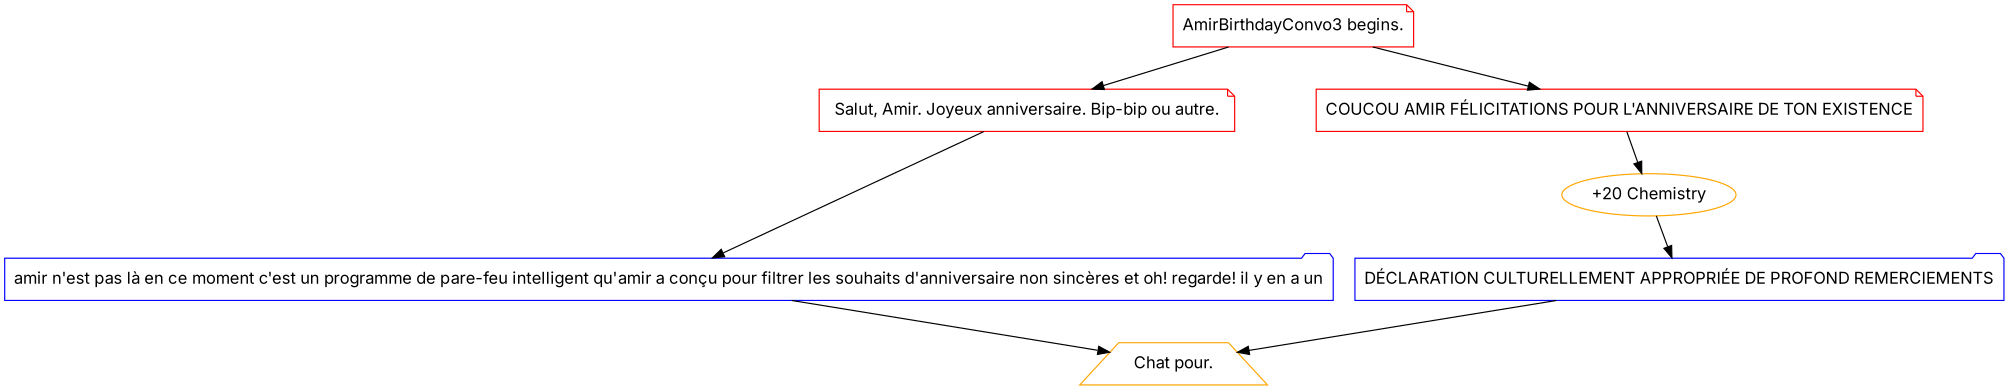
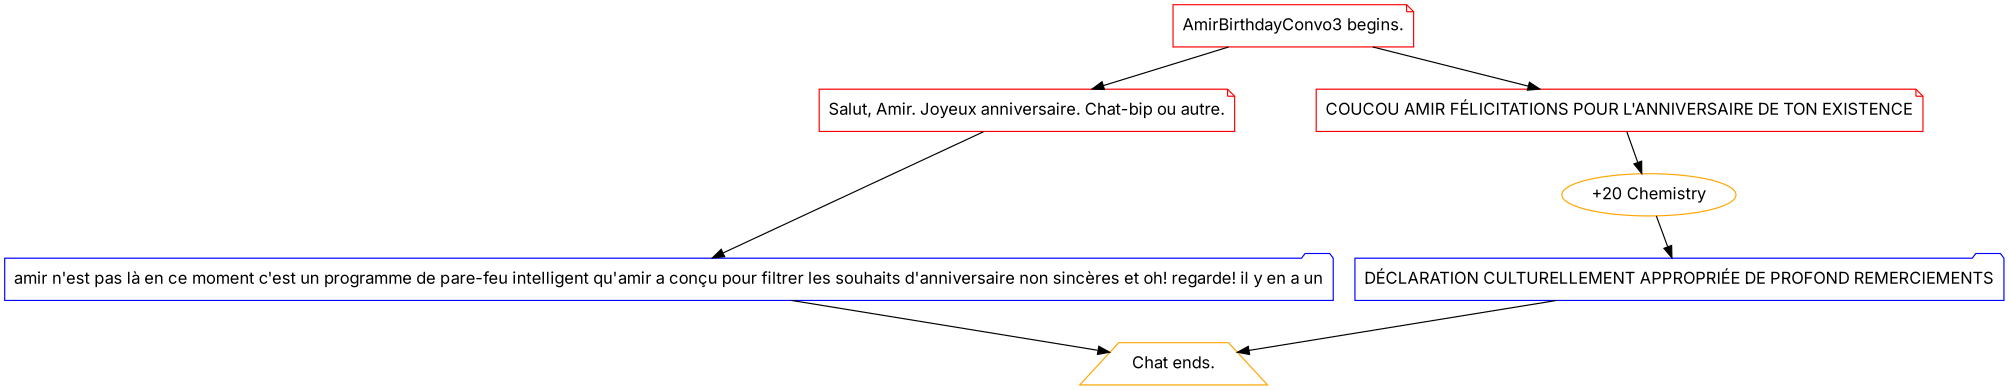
  digraph {
    fontname=Inter
    node [color=red fontname=Inter shape=note]
    edge [fontname=Inter]
    "AmirBirthdayConvo3 begins."
-   n2 [label="Salut, Amir. Joyeux anniversaire. Bip-bip ou autre."]
+   n2 [label="Salut, Amir. Joyeux anniversaire. Chat-bip ou autre."]
    n3 [label="COUCOU AMIR FÉLICITATIONS POUR L'ANNIVERSAIRE DE TON EXISTENCE"]
    n4 [color=blue label="amir n'est pas là en ce moment c'est un programme de pare-feu intelligent qu'amir a conçu pour filtrer les souhaits d'anniversaire non sincères et oh! regarde! il y en a un" shape=folder]
    n5 [color=orange label="+20 Chemistry" shape=ellipse]
-   "Chat ends." [color=orange shape=trapezium label="Chat pour."]
+   "Chat ends." [color=orange shape=trapezium]
    n7 [color=blue label="DÉCLARATION CULTURELLEMENT APPROPRIÉE DE PROFOND REMERCIEMENTS" shape=folder]
    "AmirBirthdayConvo3 begins." -> n2
    "AmirBirthdayConvo3 begins." -> n3
    n2 -> n4
    n3 -> n5
    n4 -> "Chat ends."
    n5 -> n7
    n7 -> "Chat ends."
  }
